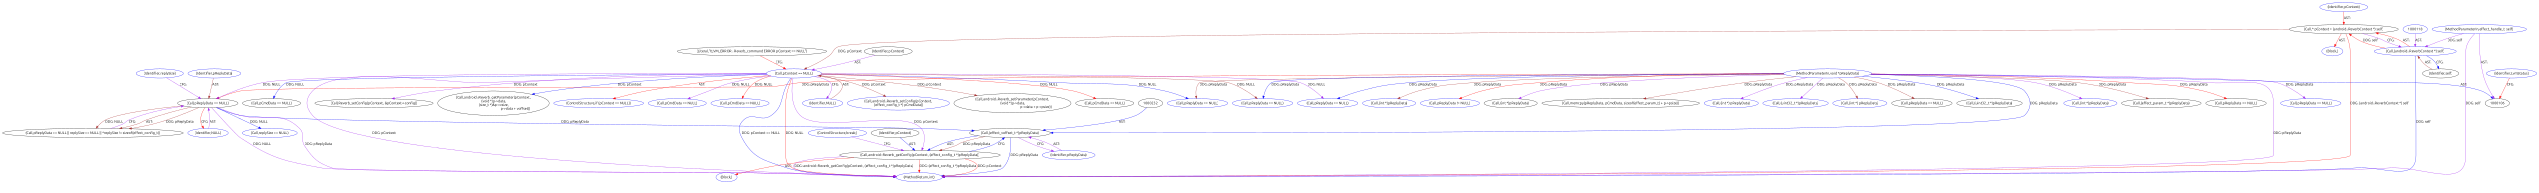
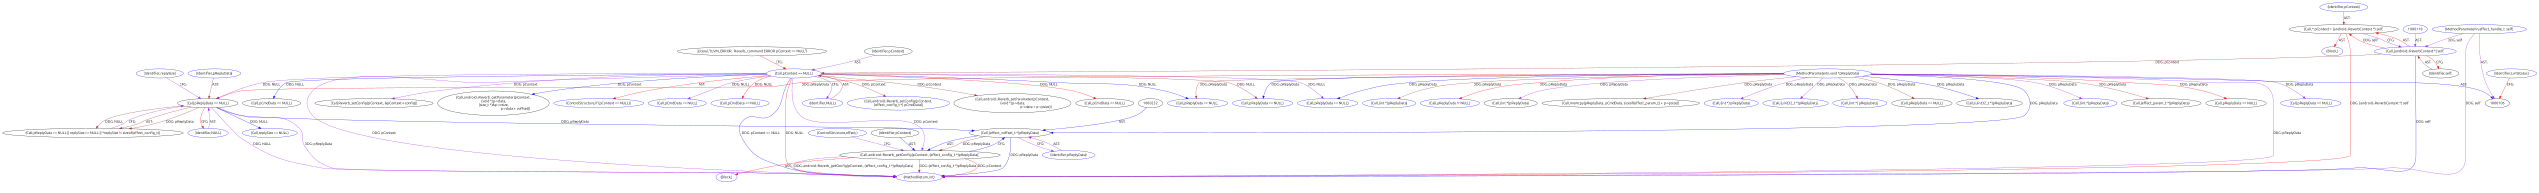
  digraph {
    fontname=Ubuntu
    node [color=blue fontname=Ubuntu]
    edge [color=purple fontname=Ubuntu]
    n1 [color=black label="(Call,(effect_voffset_t *)pReplyData)"]
    n2 [color=black label="(Call,android::Reverb_getConfig(pContext, (effect_config_t *)pReplyData))"]
    n3 [label="(MethodReturn,int)"]
    n4 [label="(Identifier,pReplyData)"]
    n5 [label="(Block,)"]
    n6 [color=black label="(Call,pReplyData == NULL)"]
    n7 [label="(Call,replySize == NULL)"]
    n8 [label="(Identifier,NULL)"]
    n9 [color=black label="(Call,pReplyData == NULL || replySize == NULL || *replySize != sizeof(effect_config_t))"]
    n10 [label="(MethodParameterIn,void *pReplyData)"]
    n11 [color=black label="(Call,(int *)pReplyData)"]
    n12 [color=black label="(Call,memcpy(pReplyData, pCmdData, sizeof(effect_param_t) + p->psize))"]
    n13 [label="(Call,pReplyData == NULL)"]
    n14 [label="(Call,(int *) pReplyData)"]
    n15 [label="(Call,(uint32_t *)pReplyData)"]
    n16 [label="(Call,(int *) pReplyData)"]
    n17 [color=black label="(Call,pReplyData == NULL)"]
    n18 [color=black label="(Call,(uint32_t *)pReplyData)"]
    n19 [label="(Call,(int *)pReplyData)"]
    n20 [color=black label="(Call,(effect_param_t *)pReplyData)"]
    n21 [color=black label="(Call,pReplyData == NULL)"]
    n22 [label="(Call,pReplyData == NULL)"]
    n23 [label="(Call,(int *)pReplyData)"]
    n24 [label="(Call,pReplyData != NULL)"]
    n25 [label="(Call,pReplyData == NULL)"]
    n26 [label="(Call,pReplyData == NULL)"]
    1000106 [color=black]
    n28 [label="(Call,pContext == NULL)"]
    n29 [label="(Call,pCmdData == NULL)"]
    n30 [label="(Identifier,NULL)"]
    n31 [label="(Call,android::Reverb_setConfig(pContext,\n (effect_config_t *) pCmdData))"]
    n32 [color=black label="(Call,android::Reverb_setParameter(pContext,\n (void *)p->data,\n                                                              p->data + p->psize))"]
    n33 [color=black label="(Call,pCmdData == NULL)"]
    n34 [color=black label="(Call,pCmdData == NULL)"]
    n35 [color=black label="(Call,Reverb_setConfig(pContext, &pContext->config))"]
    n36 [color=black label="(Call,android::Reverb_getParameter(pContext,\n (void *)p->data,\n (size_t *)&p->vsize,\n                                                          p->data + voffset))"]
    n37 [label="(ControlStructure,if (pContext == NULL))"]
    n38 [label="(Call,pCmdData == NULL)"]
    n39 [color=black label="(Call,* pContext = (android::ReverbContext *) self)"]
    n40 [label="(Call,(android::ReverbContext *) self)"]
    n41 [label="(Block,)"]
    n42 [color=black label="(Identifier,self)"]
    n43 [label="(MethodParameterIn,effect_handle_t  self)"]
    n44 [color=black label="(Identifier,pContext)"]
    n45 [label="(Identifier,pContext)"]
    n46 [color=black label="(Literal,\"\tLVM_ERROR : Reverb_command ERROR pContext == NULL\")"]
    n47 [label="(Identifier,replySize)"]
    n48 [color=black label="(Identifier,pContext)"]
    n49 [label="(Identifier,LvmStatus)"]
-   n50 [label="(ControlStructure,break;)"]
+   n50 [label="(ControlStructure,effect;)"]
    n51 [label="(Identifier,pReplyData)"]
    1000232 [color=black]
    1000118
    n1 -> n2 [color=blue label="AST: "]
    n1 -> n2 [color=brown label="DDG: pReplyData"]
    n1 -> n3 [color=blue label="DDG: pReplyData"]
    n1 -> n4 [label="CFG: "]
    n2 -> n1 [color=blue label="CFG: "]
    n2 -> n3 [label="DDG: android::Reverb_getConfig(pContext, (effect_config_t *)pReplyData)"]
    n2 -> n3 [color=red label="DDG: (effect_config_t *)pReplyData"]
    n2 -> n3 [color=red label="DDG: pContext"]
    n2 -> n5 [color=red label="AST: "]
    n4 -> n1 [label="AST: "]
    n6 -> n1 [color=blue label="DDG: pReplyData"]
    n6 -> n3 [label="DDG: pReplyData"]
    n6 -> n3 [label="DDG: NULL"]
    n6 -> n7 [color=blue label="DDG: NULL"]
    n6 -> n8 [color=red label="CFG: "]
    n6 -> n9 [color=brown label="AST: "]
    n6 -> n9 [color=brown label="DDG: pReplyData"]
    n6 -> n9 [color=brown label="DDG: NULL"]
    n8 -> n6 [label="AST: "]
    n9 -> n6 [label="CFG: "]
    n10 -> n1 [color=blue label="DDG: pReplyData"]
    n10 -> n3 [label="DDG: pReplyData"]
    n10 -> n6 [color=red label="DDG: pReplyData"]
    n10 -> n11 [label="DDG: pReplyData"]
    n10 -> n12 [color=brown label="DDG: pReplyData"]
    n10 -> n13 [color=blue label="DDG: pReplyData"]
    n10 -> n14 [label="DDG: pReplyData"]
    n10 -> n15 [label="DDG: pReplyData"]
    n10 -> n16 [color=brown label="DDG: pReplyData"]
    n10 -> n17 [color=brown label="DDG: pReplyData"]
    n10 -> n18 [color=blue label="DDG: pReplyData"]
    n10 -> n19 [label="DDG: pReplyData"]
    n10 -> n20 [color=brown label="DDG: pReplyData"]
    n10 -> n21 [color=red label="DDG: pReplyData"]
    n10 -> n22 [label="DDG: pReplyData"]
    n10 -> n23 [color=brown label="DDG: pReplyData"]
    n10 -> n24 [color=red label="DDG: pReplyData"]
    n10 -> n25 [color=brown label="DDG: pReplyData"]
    n10 -> n26 [color=blue label="DDG: pReplyData"]
    n10 -> 1000106 [color=blue label="AST: "]
    n28 -> n2 [label="DDG: pContext"]
    n28 -> n3 [color=red label="DDG: NULL"]
    n28 -> n3 [color=blue label="DDG: pContext == NULL"]
    n28 -> n3 [label="DDG: pContext"]
    n28 -> n6 [label="DDG: NULL"]
    n28 -> n13 [label="DDG: NULL"]
    n28 -> n25 [color=blue label="DDG: NULL"]
    n28 -> n26 [color=brown label="DDG: NULL"]
    n28 -> n29 [color=red label="DDG: NULL"]
    n28 -> n30 [label="CFG: "]
    n28 -> n31 [color=brown label="DDG: pContext"]
    n28 -> n32 [color=brown label="DDG: pContext"]
    n28 -> n33 [color=red label="DDG: NULL"]
    n28 -> n34 [color=blue label="DDG: NULL"]
    n28 -> n35 [label="DDG: pContext"]
    n28 -> n36 [color=blue label="DDG: pContext"]
    n28 -> n37 [color=red label="AST: "]
    n28 -> n38 [label="DDG: NULL"]
    n30 -> n28 [color=brown label="AST: "]
    n39 -> n3 [color=red label="DDG: (android::ReverbContext *) self"]
-   n39 -> n28 [color=brown label="DDG: pContext"]
+   n40 -> n28 [color=brown label="DDG: pContext"]
    n39 -> n40 [label="CFG: "]
    n39 -> n41 [color=red label="AST: "]
    n40 -> n3 [color=blue label="DDG: self"]
    n40 -> n39 [color=red label="AST: "]
    n40 -> n39 [color=red label="DDG: self"]
-   n40 -> n42 [color=blue label="CFG: "]
+   n40 -> n42 [color=red label="CFG: "]
    n42 -> n40 [color=brown label="AST: "]
    n43 -> n3 [label="DDG: self"]
    n43 -> 1000106 [label="AST: "]
    n43 -> n40 [label="DDG: self"]
    n44 -> n28 [label="AST: "]
    n45 -> n39 [color=red label="AST: "]
    n46 -> n28 [color=red label="CFG: "]
    n47 -> n6 [label="CFG: "]
    n48 -> n2 [color=blue label="AST: "]
    n49 -> 1000106 [color=red label="CFG: "]
    n50 -> n2 [label="CFG: "]
    n51 -> n6 [color=brown label="AST: "]
    1000232 -> n1 [color=blue label="AST: "]
    1000118 -> n40 [label="AST: "]
  }
